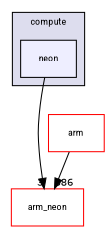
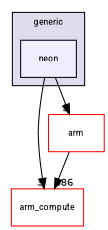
  digraph {
    compound=true
    fontname="Roboto Condensed"
    node [fillcolor=white fontname="Roboto Condensed" fontsize=10 shape=box style=filled color=red]
    edge [fontname="Roboto Condensed" headlabel=3 labeldistance=1.5 labelfontname=Helvetica labelfontsize=10]
    n1 [fillcolor="#eeeeff" label=neon pencolor=black color=""]
-   n2 [label=arm_neon]
+   n2 [label=arm_compute]
    n3 [label=arm]
    subgraph cluster_1 {
      bgcolor="#ddddee"
      fontsize=10
-     label=compute
+     label=generic
      pencolor=black
      n1
    }
    n1 -> n2
+   n1 -> n3
    n3 -> n2 [headlabel=686]
  }
